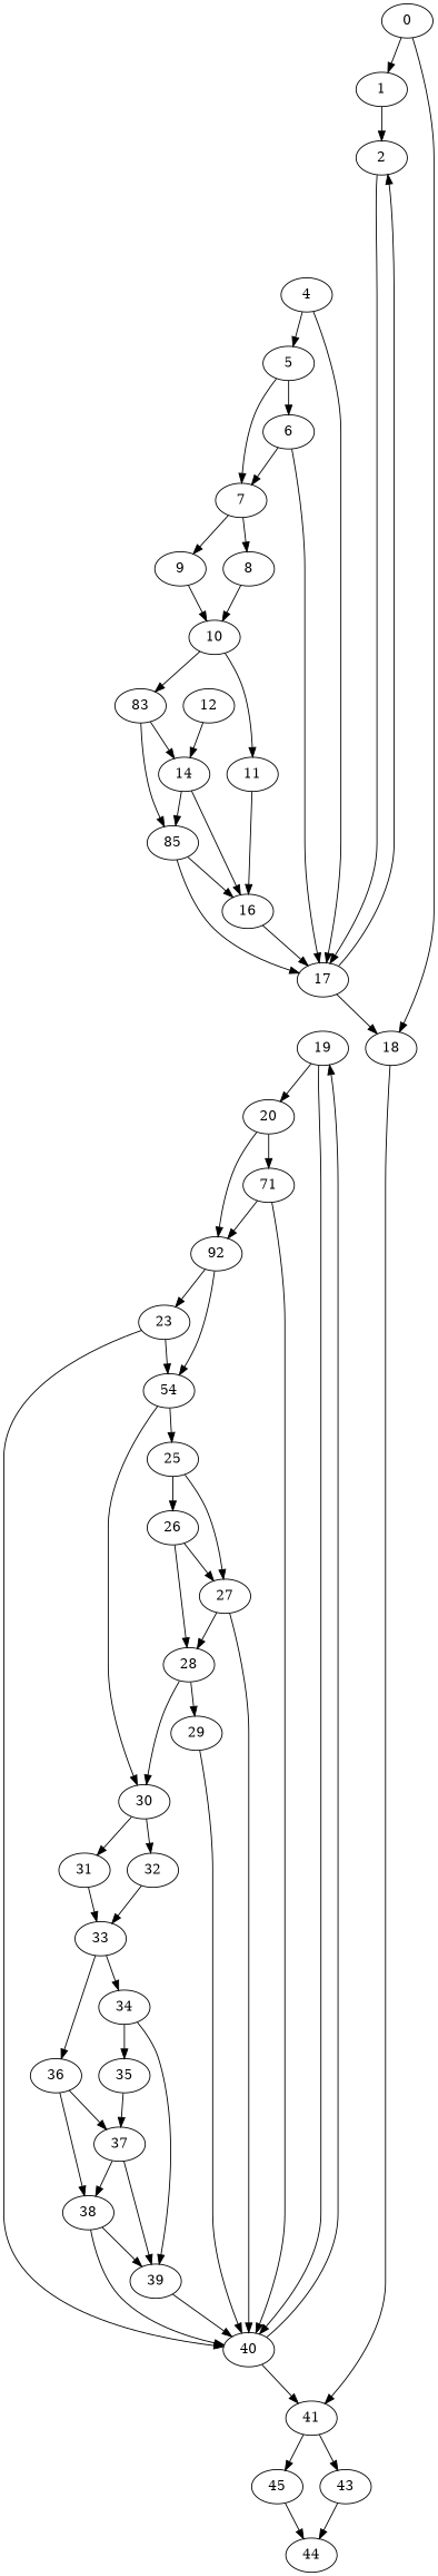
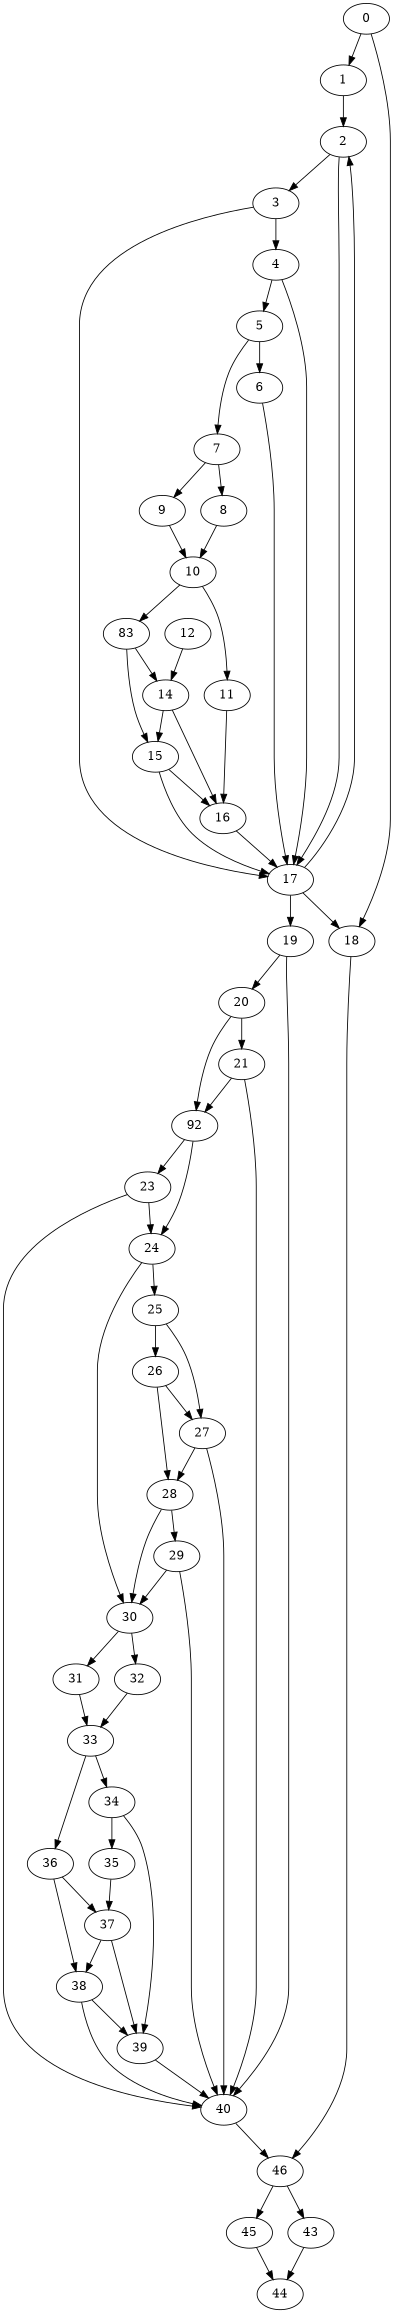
  digraph {
    0
    1
    18
    2
-   41
+   41 [label=46]
+   3
    17
    4
    5
    6
    7
    8
    9
    10
    11
    n16 [label=83]
    16
    14
-   15 [label=85]
+   15
    12
    19
    20
    40
    n24 [label=45]
    43
-   21 [label=71]
+   21
    n27 [label=92]
    23
-   24 [label=54]
+   24
    25
    30
    26
    27
    31
    32
    28
    29
    33
    34
    36
    35
    39
    37
    38
    44
    0 -> 1
    0 -> 18
    1 -> 2
    18 -> 41
+   2 -> 3
    2 -> 17
    41 -> n24
    41 -> 43
+   3 -> 17
+   3 -> 4
    17 -> 18
    17 -> 2
    4 -> 17
    4 -> 5
    5 -> 6
    5 -> 7
    6 -> 17
-   6 -> 7
    7 -> 8
    7 -> 9
    8 -> 10
    9 -> 10
    10 -> 11
    10 -> n16
    11 -> 16
    n16 -> 14
    n16 -> 15
    16 -> 17
    14 -> 16
    14 -> 15
    15 -> 17
    15 -> 16
    12 -> 14
    19 -> 20
    19 -> 40
    20 -> 21
    20 -> n27
    40 -> 41
-   40 -> 19
+   17 -> 19
    n24 -> 44
    43 -> 44
    21 -> 40
    21 -> n27
    n27 -> 23
    n27 -> 24
    23 -> 40
    23 -> 24
    24 -> 25
    24 -> 30
    25 -> 26
    25 -> 27
    30 -> 31
    30 -> 32
    26 -> 27
    26 -> 28
    27 -> 40
    27 -> 28
    31 -> 33
    32 -> 33
    28 -> 30
    28 -> 29
    29 -> 40
+   29 -> 30
    33 -> 34
    33 -> 36
    34 -> 35
    34 -> 39
    36 -> 37
    36 -> 38
    35 -> 37
    39 -> 40
    37 -> 39
    37 -> 38
    38 -> 40
    38 -> 39
  }
